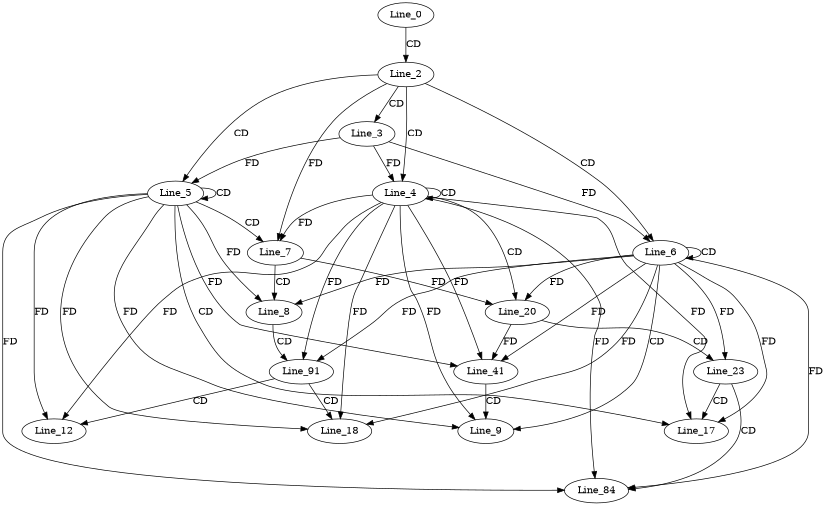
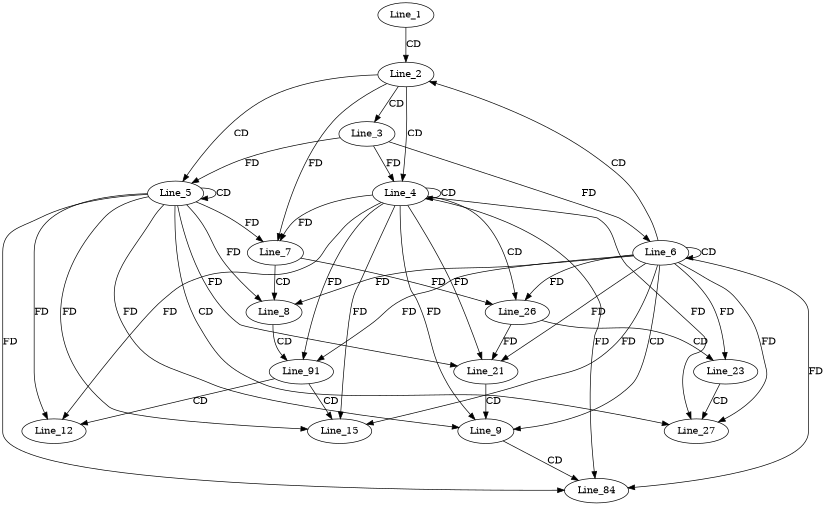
  digraph {
-   Line_1 [label=Line_0]
+   Line_1
    Line_2
    Line_3
    Line_4
    Line_5
    Line_6
    Line_7
    Line_9
    n9 [label=Line_91]
    Line_12
-   Line_15 [label=Line_18]
-   Line_20
-   Line_21 [label=Line_41]
+   Line_15
+   Line_20 [label=Line_26]
+   Line_21
    n14 [label=Line_84]
-   Line_27 [label=Line_17]
+   Line_27
    Line_8
    Line_23
    Line_1 -> Line_2 [label=CD]
    Line_2 -> Line_3 [label=CD]
    Line_2 -> Line_4 [label=CD]
    Line_2 -> Line_5 [label=CD]
-   Line_2 -> Line_6 [label=CD]
+   Line_6 -> Line_2 [label=CD]
    Line_2 -> Line_7 [label=FD]
    Line_3 -> Line_4 [label=FD]
    Line_3 -> Line_5 [label=FD]
    Line_3 -> Line_6 [label=FD]
    Line_4 -> Line_4 [label=CD]
    Line_4 -> Line_7 [label=FD]
    Line_4 -> Line_9 [label=FD]
    Line_4 -> n9 [label=FD]
    Line_4 -> Line_12 [label=FD]
    Line_4 -> Line_15 [label=FD]
    Line_4 -> Line_20 [label=CD]
    Line_4 -> Line_21 [label=FD]
    Line_4 -> n14 [label=FD]
    Line_4 -> Line_27 [label=FD]
    Line_5 -> Line_5 [label=CD]
-   Line_5 -> Line_7 [label=CD]
+   Line_5 -> Line_7 [label=FD]
    Line_5 -> Line_9 [label=FD]
    Line_5 -> Line_12 [label=FD]
    Line_5 -> Line_15 [label=FD]
    Line_5 -> Line_21 [label=FD]
    Line_5 -> n14 [label=FD]
    Line_5 -> Line_27 [label=CD]
    Line_5 -> Line_8 [label=FD]
    Line_6 -> Line_6 [label=CD]
    Line_6 -> Line_9 [label=CD]
    Line_6 -> n9 [label=FD]
    Line_6 -> Line_15 [label=FD]
    Line_6 -> Line_20 [label=FD]
    Line_6 -> Line_21 [label=FD]
    Line_6 -> n14 [label=FD]
    Line_6 -> Line_27 [label=FD]
    Line_6 -> Line_8 [label=FD]
    Line_6 -> Line_23 [label=FD]
    Line_7 -> Line_20 [label=FD]
    Line_7 -> Line_8 [label=CD]
    n9 -> Line_12 [label=CD]
    n9 -> Line_15 [label=CD]
    Line_20 -> Line_21 [label=FD]
    Line_20 -> Line_23 [label=CD]
    Line_21 -> Line_9 [label=CD]
    Line_8 -> n9 [label=CD]
-   Line_23 -> n14 [label=CD]
+   Line_9 -> n14 [label=CD]
    Line_23 -> Line_27 [label=CD]
  }
